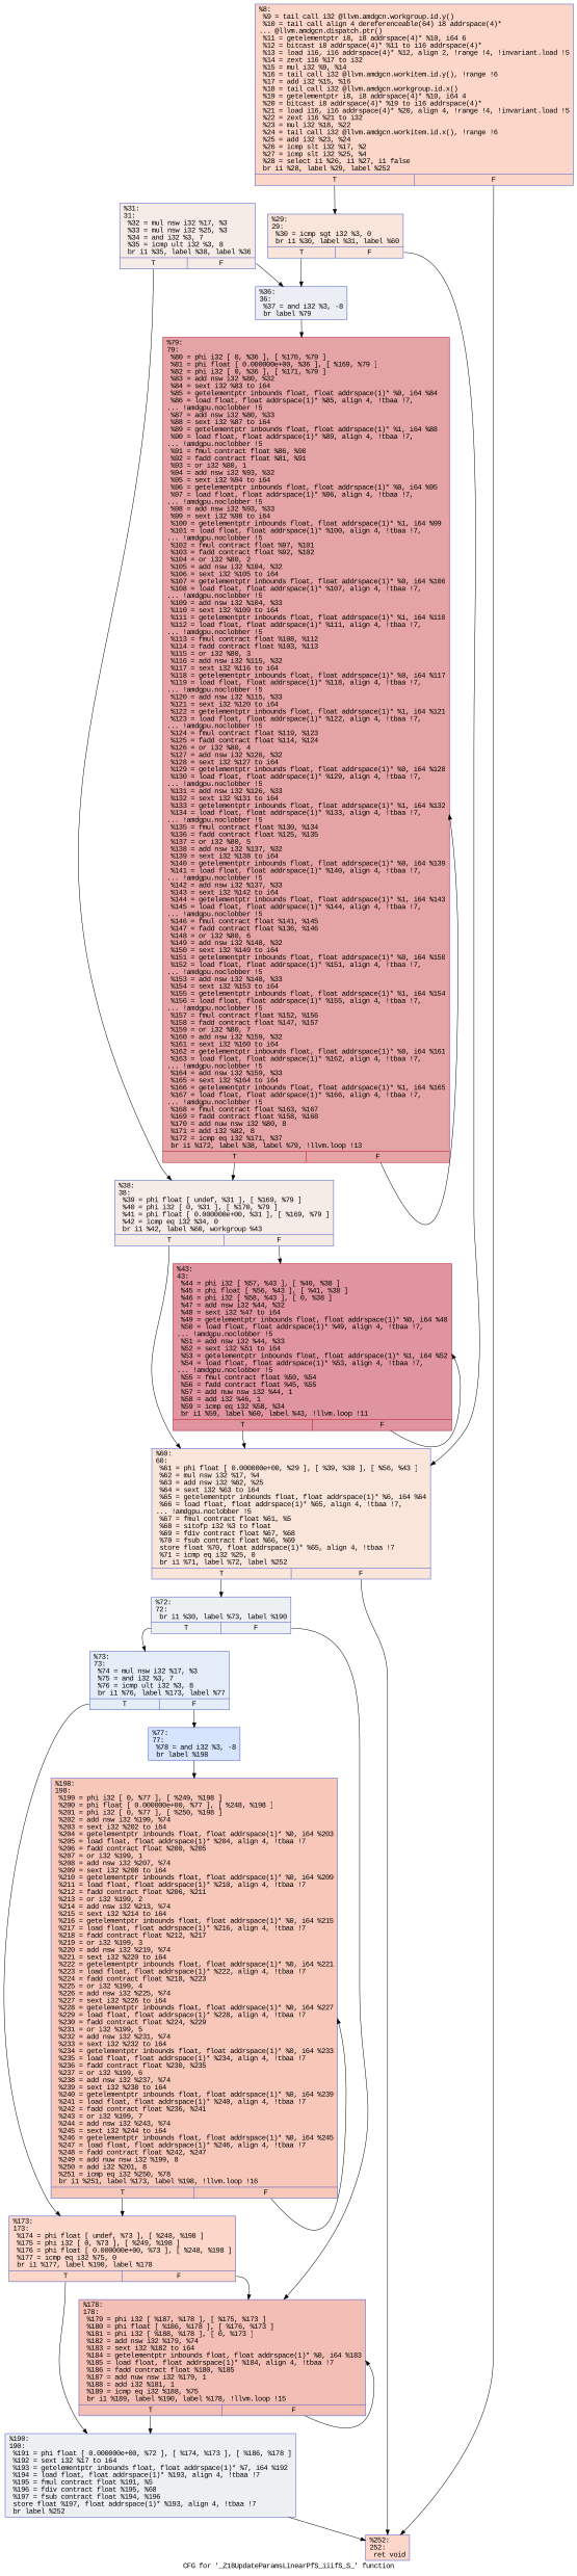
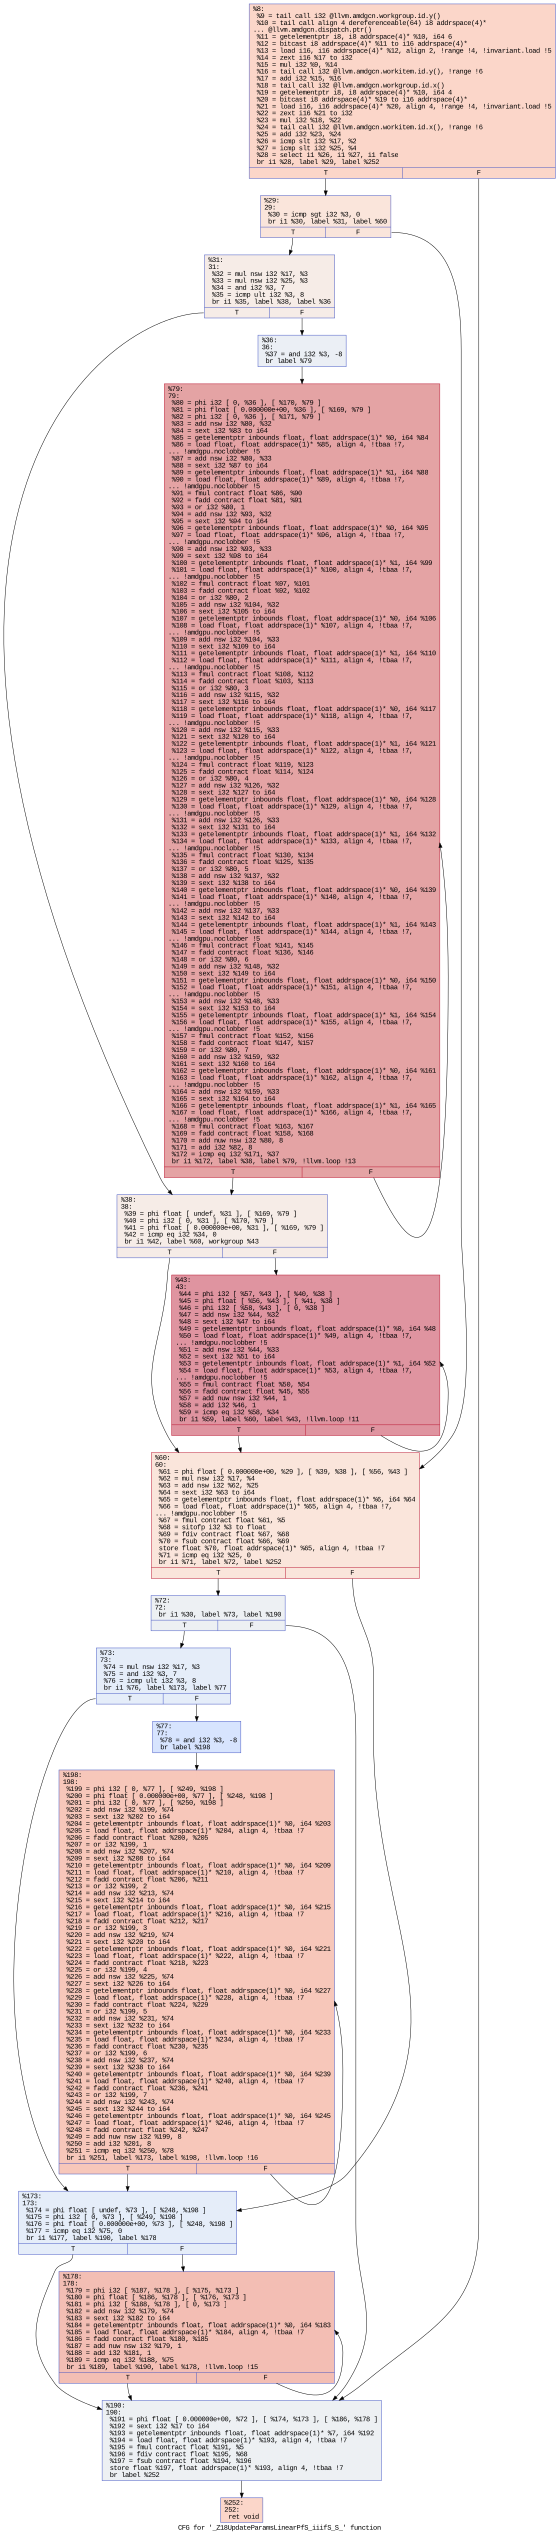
  digraph {
    fontname="Liberation Mono"
    label="CFG for '_Z18UpdateParamsLinearPfS_iiifS_S_' function"
    node [color="#3d50c3ff" fillcolor="#f6a38570" fontname="Liberation Mono" shape=record style=filled]
    edge [fontname="Liberation Mono" tailport=s0]
    n1 [label="{%8:\l  %9 = tail call i32 @llvm.amdgcn.workgroup.id.y()\l  %10 = tail call align 4 dereferenceable(64) i8 addrspace(4)*\l... @llvm.amdgcn.dispatch.ptr()\l  %11 = getelementptr i8, i8 addrspace(4)* %10, i64 6\l  %12 = bitcast i8 addrspace(4)* %11 to i16 addrspace(4)*\l  %13 = load i16, i16 addrspace(4)* %12, align 2, !range !4, !invariant.load !5\l  %14 = zext i16 %17 to i32\l  %15 = mul i32 %9, %14\l  %16 = tail call i32 @llvm.amdgcn.workitem.id.y(), !range !6\l  %17 = add i32 %15, %16\l  %18 = tail call i32 @llvm.amdgcn.workgroup.id.x()\l  %19 = getelementptr i8, i8 addrspace(4)* %10, i64 4\l  %20 = bitcast i8 addrspace(4)* %19 to i16 addrspace(4)*\l  %21 = load i16, i16 addrspace(4)* %20, align 4, !range !4, !invariant.load !5\l  %22 = zext i16 %21 to i32\l  %23 = mul i32 %18, %22\l  %24 = tail call i32 @llvm.amdgcn.workitem.id.x(), !range !6\l  %25 = add i32 %23, %24\l  %26 = icmp slt i32 %17, %2\l  %27 = icmp slt i32 %25, %4\l  %28 = select i1 %26, i1 %27, i1 false\l  br i1 %28, label %29, label %252\l|{<s0>T|<s1>F}}"]
    n2 [fillcolor="#f4c5ad70" label="{%29:\l29:                                               \l  %30 = icmp sgt i32 %3, 0\l  br i1 %30, label %31, label %60\l|{<s0>T|<s1>F}}"]
    n3 [label="{%252:\l252:                                              \l  ret void\l}"]
    n4 [fillcolor="#ead5c970" label="{%31:\l31:                                               \l  %32 = mul nsw i32 %17, %3\l  %33 = mul nsw i32 %25, %3\l  %34 = and i32 %3, 7\l  %35 = icmp ult i32 %3, 8\l  br i1 %35, label %38, label %36\l|{<s0>T|<s1>F}}"]
-   n5 [fillcolor="#f4c5ad70" label="{%60:\l60:                                               \l  %61 = phi float [ 0.000000e+00, %29 ], [ %39, %38 ], [ %56, %43 ]\l  %62 = mul nsw i32 %17, %4\l  %63 = add nsw i32 %62, %25\l  %64 = sext i32 %63 to i64\l  %65 = getelementptr inbounds float, float addrspace(1)* %6, i64 %64\l  %66 = load float, float addrspace(1)* %65, align 4, !tbaa !7,\l... !amdgpu.noclobber !5\l  %67 = fmul contract float %61, %5\l  %68 = sitofp i32 %3 to float\l  %69 = fdiv contract float %67, %68\l  %70 = fsub contract float %66, %69\l  store float %70, float addrspace(1)* %65, align 4, !tbaa !7\l  %71 = icmp eq i32 %25, 0\l  br i1 %71, label %72, label %252\l|{<s0>T|<s1>F}}"]
+   n5 [color="#b70d28ff" fillcolor="#f4c5ad70" label="{%60:\l60:                                               \l  %61 = phi float [ 0.000000e+00, %29 ], [ %39, %38 ], [ %56, %43 ]\l  %62 = mul nsw i32 %17, %4\l  %63 = add nsw i32 %62, %25\l  %64 = sext i32 %63 to i64\l  %65 = getelementptr inbounds float, float addrspace(1)* %6, i64 %64\l  %66 = load float, float addrspace(1)* %65, align 4, !tbaa !7,\l... !amdgpu.noclobber !5\l  %67 = fmul contract float %61, %5\l  %68 = sitofp i32 %3 to float\l  %69 = fdiv contract float %67, %68\l  %70 = fsub contract float %66, %69\l  store float %70, float addrspace(1)* %65, align 4, !tbaa !7\l  %71 = icmp eq i32 %25, 0\l  br i1 %71, label %72, label %252\l|{<s0>T|<s1>F}}"]
    n6 [fillcolor="#ead5c970" label="{%38:\l38:                                               \l  %39 = phi float [ undef, %31 ], [ %169, %79 ]\l  %40 = phi i32 [ 0, %31 ], [ %170, %79 ]\l  %41 = phi float [ 0.000000e+00, %31 ], [ %169, %79 ]\l  %42 = icmp eq i32 %34, 0\l  br i1 %42, label %60, workgroup %43\l|{<s0>T|<s1>F}}"]
    n7 [fillcolor="#d1dae970" label="{%36:\l36:                                               \l  %37 = and i32 %3, -8\l  br label %79\l}"]
    n8 [fillcolor="#d6dce470" label="{%72:\l72:                                               \l  br i1 %30, label %73, label %190\l|{<s0>T|<s1>F}}"]
    n9 [color="#b70d28ff" fillcolor="#b70d2870" label="{%43:\l43:                                               \l  %44 = phi i32 [ %57, %43 ], [ %40, %38 ]\l  %45 = phi float [ %56, %43 ], [ %41, %38 ]\l  %46 = phi i32 [ %58, %43 ], [ 0, %38 ]\l  %47 = add nsw i32 %44, %32\l  %48 = sext i32 %47 to i64\l  %49 = getelementptr inbounds float, float addrspace(1)* %0, i64 %48\l  %50 = load float, float addrspace(1)* %49, align 4, !tbaa !7,\l... !amdgpu.noclobber !5\l  %51 = add nsw i32 %44, %33\l  %52 = sext i32 %51 to i64\l  %53 = getelementptr inbounds float, float addrspace(1)* %1, i64 %52\l  %54 = load float, float addrspace(1)* %53, align 4, !tbaa !7,\l... !amdgpu.noclobber !5\l  %55 = fmul contract float %50, %54\l  %56 = fadd contract float %45, %55\l  %57 = add nuw nsw i32 %44, 1\l  %58 = add i32 %46, 1\l  %59 = icmp eq i32 %58, %34\l  br i1 %59, label %60, label %43, !llvm.loop !11\l|{<s0>T|<s1>F}}"]
    n10 [color="#b70d28ff" fillcolor="#c32e3170" label="{%79:\l79:                                               \l  %80 = phi i32 [ 0, %36 ], [ %170, %79 ]\l  %81 = phi float [ 0.000000e+00, %36 ], [ %169, %79 ]\l  %82 = phi i32 [ 0, %36 ], [ %171, %79 ]\l  %83 = add nsw i32 %80, %32\l  %84 = sext i32 %83 to i64\l  %85 = getelementptr inbounds float, float addrspace(1)* %0, i64 %84\l  %86 = load float, float addrspace(1)* %85, align 4, !tbaa !7,\l... !amdgpu.noclobber !5\l  %87 = add nsw i32 %80, %33\l  %88 = sext i32 %87 to i64\l  %89 = getelementptr inbounds float, float addrspace(1)* %1, i64 %88\l  %90 = load float, float addrspace(1)* %89, align 4, !tbaa !7,\l... !amdgpu.noclobber !5\l  %91 = fmul contract float %86, %90\l  %92 = fadd contract float %81, %91\l  %93 = or i32 %80, 1\l  %94 = add nsw i32 %93, %32\l  %95 = sext i32 %94 to i64\l  %96 = getelementptr inbounds float, float addrspace(1)* %0, i64 %95\l  %97 = load float, float addrspace(1)* %96, align 4, !tbaa !7,\l... !amdgpu.noclobber !5\l  %98 = add nsw i32 %93, %33\l  %99 = sext i32 %98 to i64\l  %100 = getelementptr inbounds float, float addrspace(1)* %1, i64 %99\l  %101 = load float, float addrspace(1)* %100, align 4, !tbaa !7,\l... !amdgpu.noclobber !5\l  %102 = fmul contract float %97, %101\l  %103 = fadd contract float %92, %102\l  %104 = or i32 %80, 2\l  %105 = add nsw i32 %104, %32\l  %106 = sext i32 %105 to i64\l  %107 = getelementptr inbounds float, float addrspace(1)* %0, i64 %106\l  %108 = load float, float addrspace(1)* %107, align 4, !tbaa !7,\l... !amdgpu.noclobber !5\l  %109 = add nsw i32 %104, %33\l  %110 = sext i32 %109 to i64\l  %111 = getelementptr inbounds float, float addrspace(1)* %1, i64 %110\l  %112 = load float, float addrspace(1)* %111, align 4, !tbaa !7,\l... !amdgpu.noclobber !5\l  %113 = fmul contract float %108, %112\l  %114 = fadd contract float %103, %113\l  %115 = or i32 %80, 3\l  %116 = add nsw i32 %115, %32\l  %117 = sext i32 %116 to i64\l  %118 = getelementptr inbounds float, float addrspace(1)* %0, i64 %117\l  %119 = load float, float addrspace(1)* %118, align 4, !tbaa !7,\l... !amdgpu.noclobber !5\l  %120 = add nsw i32 %115, %33\l  %121 = sext i32 %120 to i64\l  %122 = getelementptr inbounds float, float addrspace(1)* %1, i64 %121\l  %123 = load float, float addrspace(1)* %122, align 4, !tbaa !7,\l... !amdgpu.noclobber !5\l  %124 = fmul contract float %119, %123\l  %125 = fadd contract float %114, %124\l  %126 = or i32 %80, 4\l  %127 = add nsw i32 %126, %32\l  %128 = sext i32 %127 to i64\l  %129 = getelementptr inbounds float, float addrspace(1)* %0, i64 %128\l  %130 = load float, float addrspace(1)* %129, align 4, !tbaa !7,\l... !amdgpu.noclobber !5\l  %131 = add nsw i32 %126, %33\l  %132 = sext i32 %131 to i64\l  %133 = getelementptr inbounds float, float addrspace(1)* %1, i64 %132\l  %134 = load float, float addrspace(1)* %133, align 4, !tbaa !7,\l... !amdgpu.noclobber !5\l  %135 = fmul contract float %130, %134\l  %136 = fadd contract float %125, %135\l  %137 = or i32 %80, 5\l  %138 = add nsw i32 %137, %32\l  %139 = sext i32 %138 to i64\l  %140 = getelementptr inbounds float, float addrspace(1)* %0, i64 %139\l  %141 = load float, float addrspace(1)* %140, align 4, !tbaa !7,\l... !amdgpu.noclobber !5\l  %142 = add nsw i32 %137, %33\l  %143 = sext i32 %142 to i64\l  %144 = getelementptr inbounds float, float addrspace(1)* %1, i64 %143\l  %145 = load float, float addrspace(1)* %144, align 4, !tbaa !7,\l... !amdgpu.noclobber !5\l  %146 = fmul contract float %141, %145\l  %147 = fadd contract float %136, %146\l  %148 = or i32 %80, 6\l  %149 = add nsw i32 %148, %32\l  %150 = sext i32 %149 to i64\l  %151 = getelementptr inbounds float, float addrspace(1)* %0, i64 %150\l  %152 = load float, float addrspace(1)* %151, align 4, !tbaa !7,\l... !amdgpu.noclobber !5\l  %153 = add nsw i32 %148, %33\l  %154 = sext i32 %153 to i64\l  %155 = getelementptr inbounds float, float addrspace(1)* %1, i64 %154\l  %156 = load float, float addrspace(1)* %155, align 4, !tbaa !7,\l... !amdgpu.noclobber !5\l  %157 = fmul contract float %152, %156\l  %158 = fadd contract float %147, %157\l  %159 = or i32 %80, 7\l  %160 = add nsw i32 %159, %32\l  %161 = sext i32 %160 to i64\l  %162 = getelementptr inbounds float, float addrspace(1)* %0, i64 %161\l  %163 = load float, float addrspace(1)* %162, align 4, !tbaa !7,\l... !amdgpu.noclobber !5\l  %164 = add nsw i32 %159, %33\l  %165 = sext i32 %164 to i64\l  %166 = getelementptr inbounds float, float addrspace(1)* %1, i64 %165\l  %167 = load float, float addrspace(1)* %166, align 4, !tbaa !7,\l... !amdgpu.noclobber !5\l  %168 = fmul contract float %163, %167\l  %169 = fadd contract float %158, %168\l  %170 = add nuw nsw i32 %80, 8\l  %171 = add i32 %82, 8\l  %172 = icmp eq i32 %171, %37\l  br i1 %172, label %38, label %79, !llvm.loop !13\l|{<s0>T|<s1>F}}"]
    n11 [fillcolor="#c5d6f270" label="{%73:\l73:                                               \l  %74 = mul nsw i32 %17, %3\l  %75 = and i32 %3, 7\l  %76 = icmp ult i32 %3, 8\l  br i1 %76, label %173, label %77\l|{<s0>T|<s1>F}}"]
    n12 [fillcolor="#d6dce470" label="{%190:\l190:                                              \l  %191 = phi float [ 0.000000e+00, %72 ], [ %174, %173 ], [ %186, %178 ]\l  %192 = sext i32 %17 to i64\l  %193 = getelementptr inbounds float, float addrspace(1)* %7, i64 %192\l  %194 = load float, float addrspace(1)* %193, align 4, !tbaa !7\l  %195 = fmul contract float %191, %5\l  %196 = fdiv contract float %195, %68\l  %197 = fsub contract float %194, %196\l  store float %197, float addrspace(1)* %193, align 4, !tbaa !7\l  br label %252\l}"]
-   n13 [label="{%173:\l173:                                              \l  %174 = phi float [ undef, %73 ], [ %248, %198 ]\l  %175 = phi i32 [ 0, %73 ], [ %249, %198 ]\l  %176 = phi float [ 0.000000e+00, %73 ], [ %248, %198 ]\l  %177 = icmp eq i32 %75, 0\l  br i1 %177, label %190, label %178\l|{<s0>T|<s1>F}}"]
+   n13 [fillcolor="#c5d6f270" label="{%173:\l173:                                              \l  %174 = phi float [ undef, %73 ], [ %248, %198 ]\l  %175 = phi i32 [ 0, %73 ], [ %249, %198 ]\l  %176 = phi float [ 0.000000e+00, %73 ], [ %248, %198 ]\l  %177 = icmp eq i32 %75, 0\l  br i1 %177, label %190, label %178\l|{<s0>T|<s1>F}}"]
    n14 [fillcolor="#a5c3fe70" label="{%77:\l77:                                               \l  %78 = and i32 %3, -8\l  br label %198\l}"]
    n15 [fillcolor="#e36c5570" label="{%178:\l178:                                              \l  %179 = phi i32 [ %187, %178 ], [ %175, %173 ]\l  %180 = phi float [ %186, %178 ], [ %176, %173 ]\l  %181 = phi i32 [ %188, %178 ], [ 0, %173 ]\l  %182 = add nsw i32 %179, %74\l  %183 = sext i32 %182 to i64\l  %184 = getelementptr inbounds float, float addrspace(1)* %0, i64 %183\l  %185 = load float, float addrspace(1)* %184, align 4, !tbaa !7\l  %186 = fadd contract float %180, %185\l  %187 = add nuw nsw i32 %179, 1\l  %188 = add i32 %181, 1\l  %189 = icmp eq i32 %188, %75\l  br i1 %189, label %190, label %178, !llvm.loop !15\l|{<s0>T|<s1>F}}"]
    n16 [fillcolor="#ec7f6370" label="{%198:\l198:                                              \l  %199 = phi i32 [ 0, %77 ], [ %249, %198 ]\l  %200 = phi float [ 0.000000e+00, %77 ], [ %248, %198 ]\l  %201 = phi i32 [ 0, %77 ], [ %250, %198 ]\l  %202 = add nsw i32 %199, %74\l  %203 = sext i32 %202 to i64\l  %204 = getelementptr inbounds float, float addrspace(1)* %0, i64 %203\l  %205 = load float, float addrspace(1)* %204, align 4, !tbaa !7\l  %206 = fadd contract float %200, %205\l  %207 = or i32 %199, 1\l  %208 = add nsw i32 %207, %74\l  %209 = sext i32 %208 to i64\l  %210 = getelementptr inbounds float, float addrspace(1)* %0, i64 %209\l  %211 = load float, float addrspace(1)* %210, align 4, !tbaa !7\l  %212 = fadd contract float %206, %211\l  %213 = or i32 %199, 2\l  %214 = add nsw i32 %213, %74\l  %215 = sext i32 %214 to i64\l  %216 = getelementptr inbounds float, float addrspace(1)* %0, i64 %215\l  %217 = load float, float addrspace(1)* %216, align 4, !tbaa !7\l  %218 = fadd contract float %212, %217\l  %219 = or i32 %199, 3\l  %220 = add nsw i32 %219, %74\l  %221 = sext i32 %220 to i64\l  %222 = getelementptr inbounds float, float addrspace(1)* %0, i64 %221\l  %223 = load float, float addrspace(1)* %222, align 4, !tbaa !7\l  %224 = fadd contract float %218, %223\l  %225 = or i32 %199, 4\l  %226 = add nsw i32 %225, %74\l  %227 = sext i32 %226 to i64\l  %228 = getelementptr inbounds float, float addrspace(1)* %0, i64 %227\l  %229 = load float, float addrspace(1)* %228, align 4, !tbaa !7\l  %230 = fadd contract float %224, %229\l  %231 = or i32 %199, 5\l  %232 = add nsw i32 %231, %74\l  %233 = sext i32 %232 to i64\l  %234 = getelementptr inbounds float, float addrspace(1)* %0, i64 %233\l  %235 = load float, float addrspace(1)* %234, align 4, !tbaa !7\l  %236 = fadd contract float %230, %235\l  %237 = or i32 %199, 6\l  %238 = add nsw i32 %237, %74\l  %239 = sext i32 %238 to i64\l  %240 = getelementptr inbounds float, float addrspace(1)* %0, i64 %239\l  %241 = load float, float addrspace(1)* %240, align 4, !tbaa !7\l  %242 = fadd contract float %236, %241\l  %243 = or i32 %199, 7\l  %244 = add nsw i32 %243, %74\l  %245 = sext i32 %244 to i64\l  %246 = getelementptr inbounds float, float addrspace(1)* %0, i64 %245\l  %247 = load float, float addrspace(1)* %246, align 4, !tbaa !7\l  %248 = fadd contract float %242, %247\l  %249 = add nuw nsw i32 %199, 8\l  %250 = add i32 %201, 8\l  %251 = icmp eq i32 %250, %78\l  br i1 %251, label %173, label %198, !llvm.loop !16\l|{<s0>T|<s1>F}}"]
    n1 -> n2
-   n1 -> n3 [tailport=s1]
-   n2 -> n7
+   n1 -> n12 [tailport=s1]
+   n2 -> n4
    n2 -> n5 [tailport=s1]
    n4 -> n6
    n4 -> n7 [tailport=s1]
-   n5 -> n3 [tailport=s1]
+   n5 -> n13 [tailport=s1]
    n5 -> n8
    n6 -> n5
    n6 -> n9 [tailport=s1]
    n7 -> n10
    n8 -> n11
-   n8 -> n15 [tailport=s1]
+   n8 -> n12 [tailport=s1]
    n9 -> n5
    n9 -> n9 [tailport=s1]
    n10 -> n6
    n10 -> n10 [tailport=s1]
    n11 -> n13
    n11 -> n14 [tailport=s1]
    n12 -> n3
    n13 -> n12
    n13 -> n15 [tailport=s1]
    n14 -> n16
    n15 -> n12
    n15 -> n15 [tailport=s1]
    n16 -> n13
    n16 -> n16 [tailport=s1]
  }
